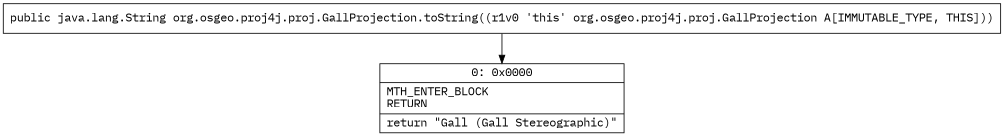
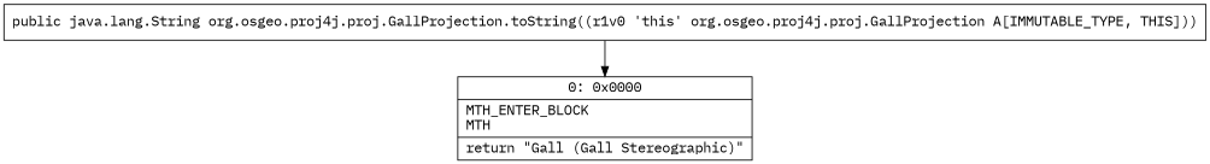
  digraph {
    fontname="IBM Plex Mono"
    node [shape=record fontname="IBM Plex Mono"]
-   n1 [label="{0\:\ 0x0000|MTH_ENTER_BLOCK\lRETURN\l|return \"Gall (Gall Stereographic)\"\l}"]
+   n1 [label="{0\:\ 0x0000|MTH_ENTER_BLOCK\lMTH\l|return \"Gall (Gall Stereographic)\"\l}"]
    n2 [label="{public java.lang.String org.osgeo.proj4j.proj.GallProjection.toString((r1v0 'this' org.osgeo.proj4j.proj.GallProjection A[IMMUTABLE_TYPE, THIS])) }"]
    n2 -> n1 [fontname="IBM Plex Mono"]
  }
